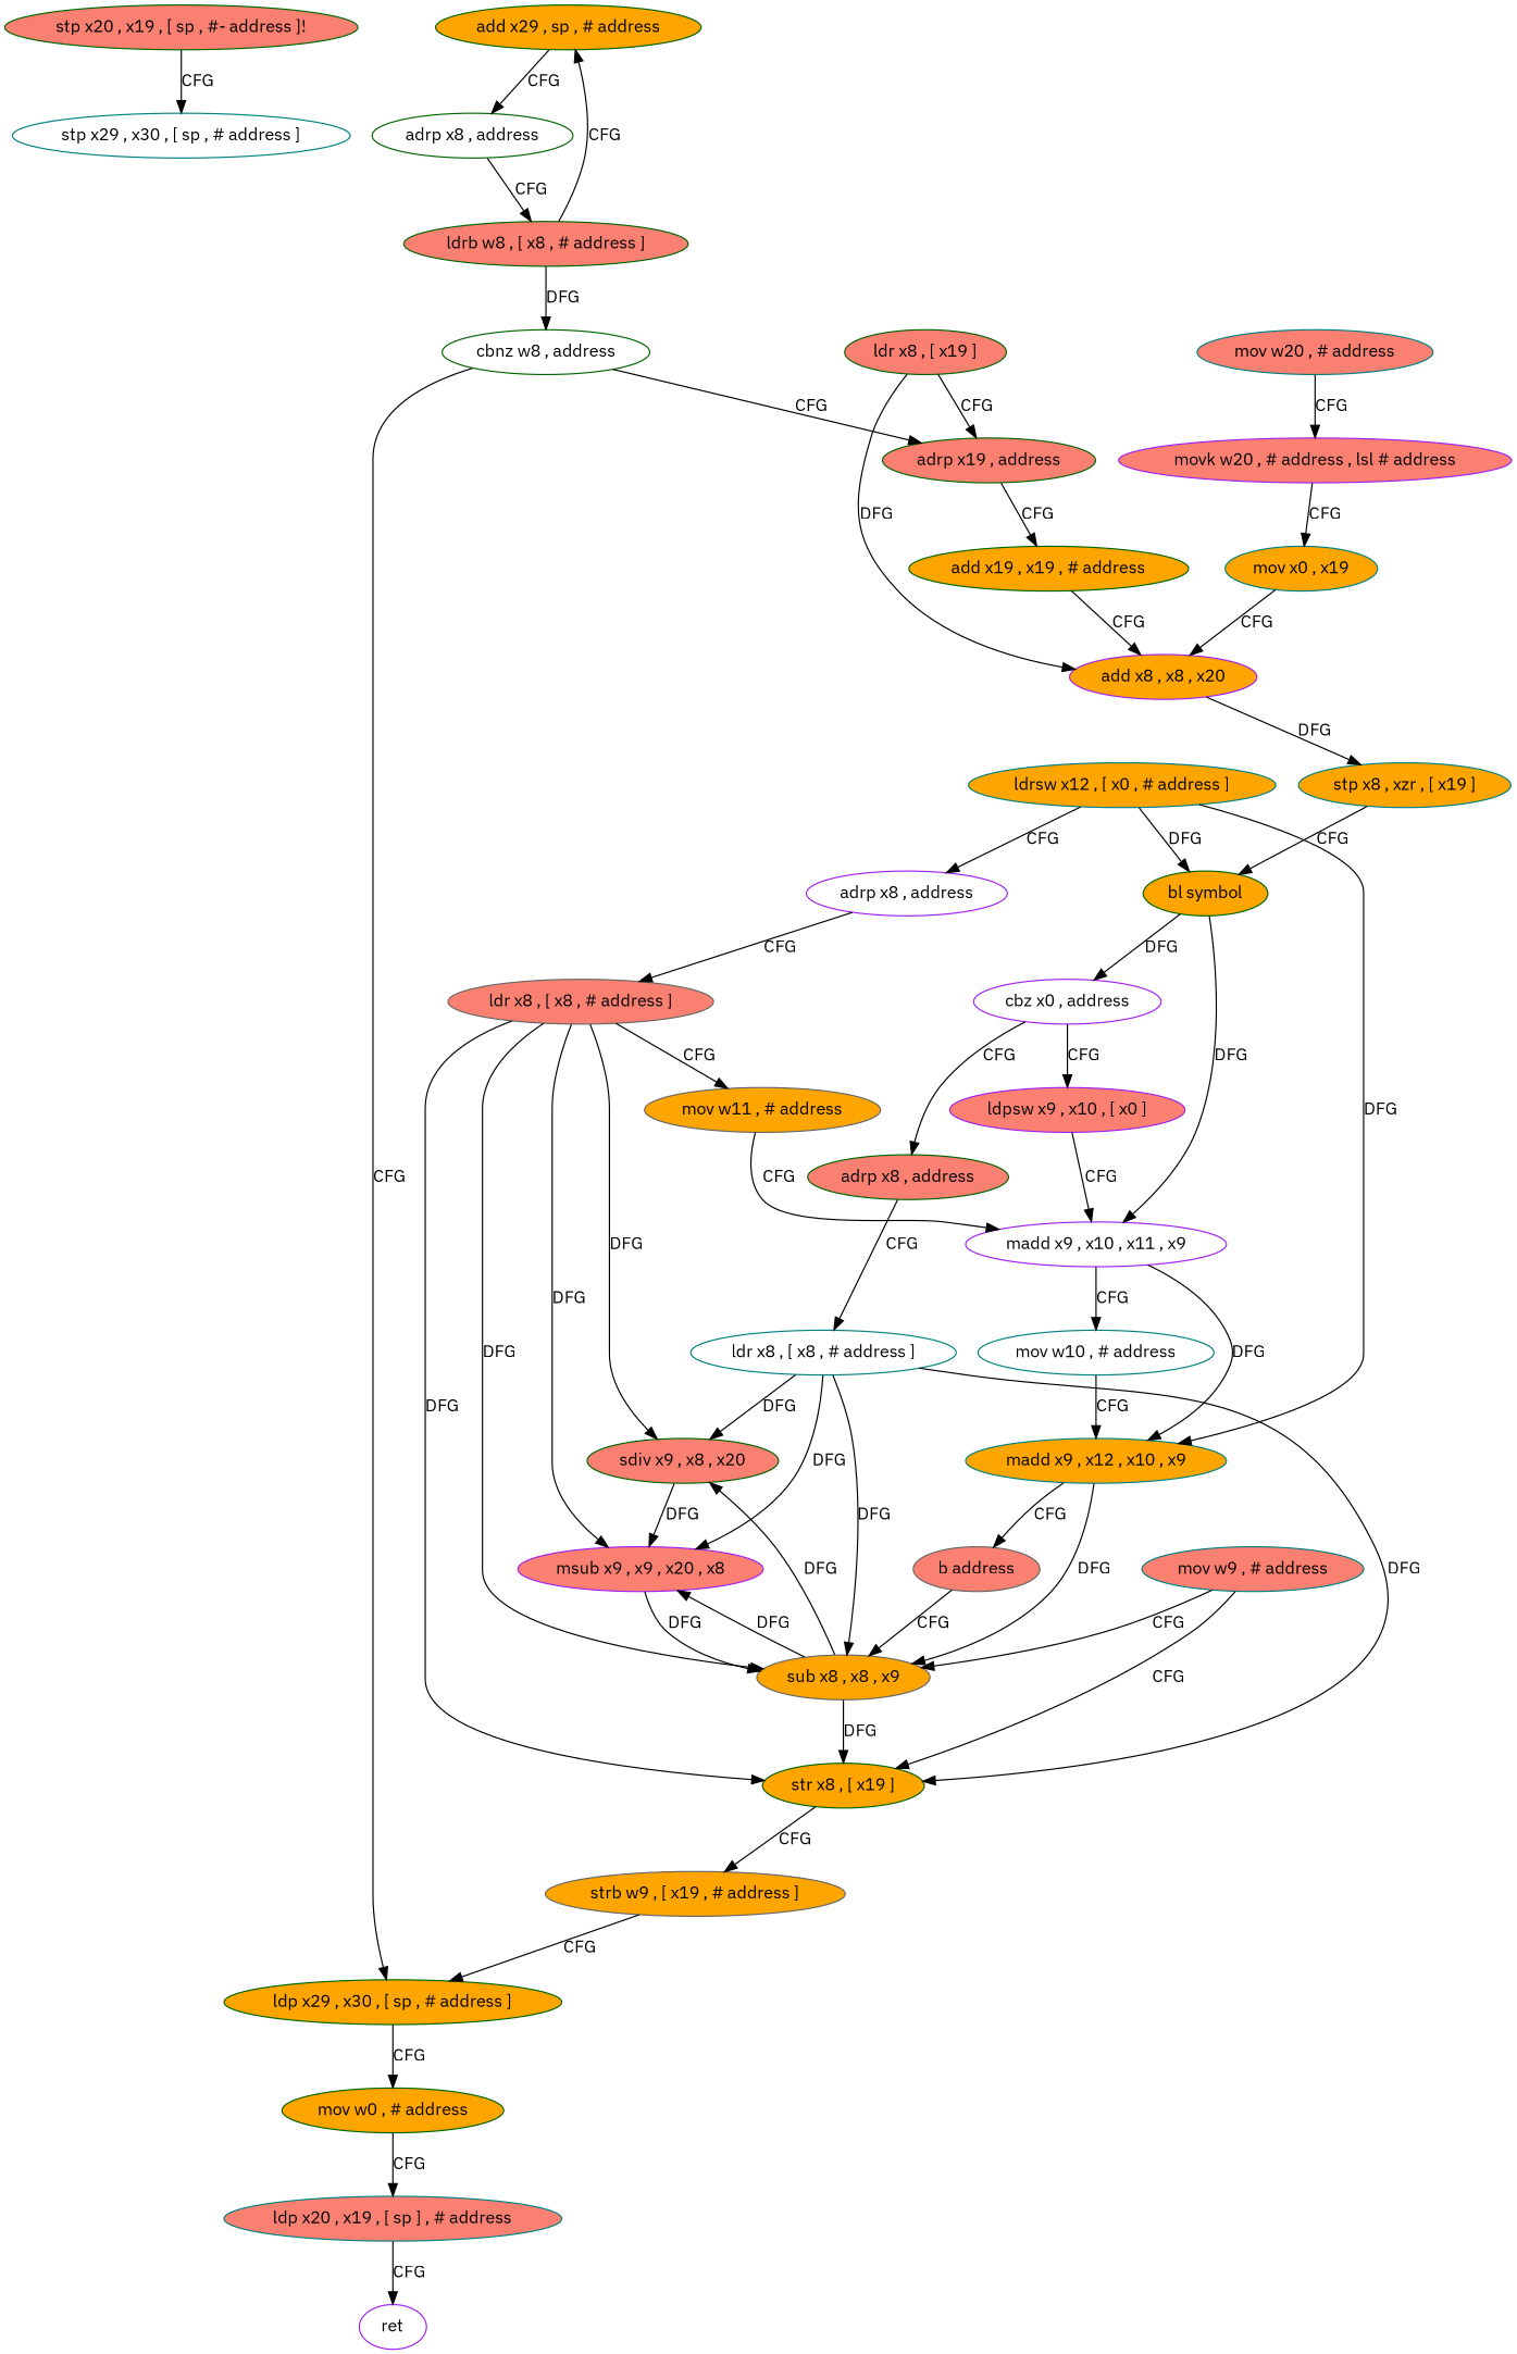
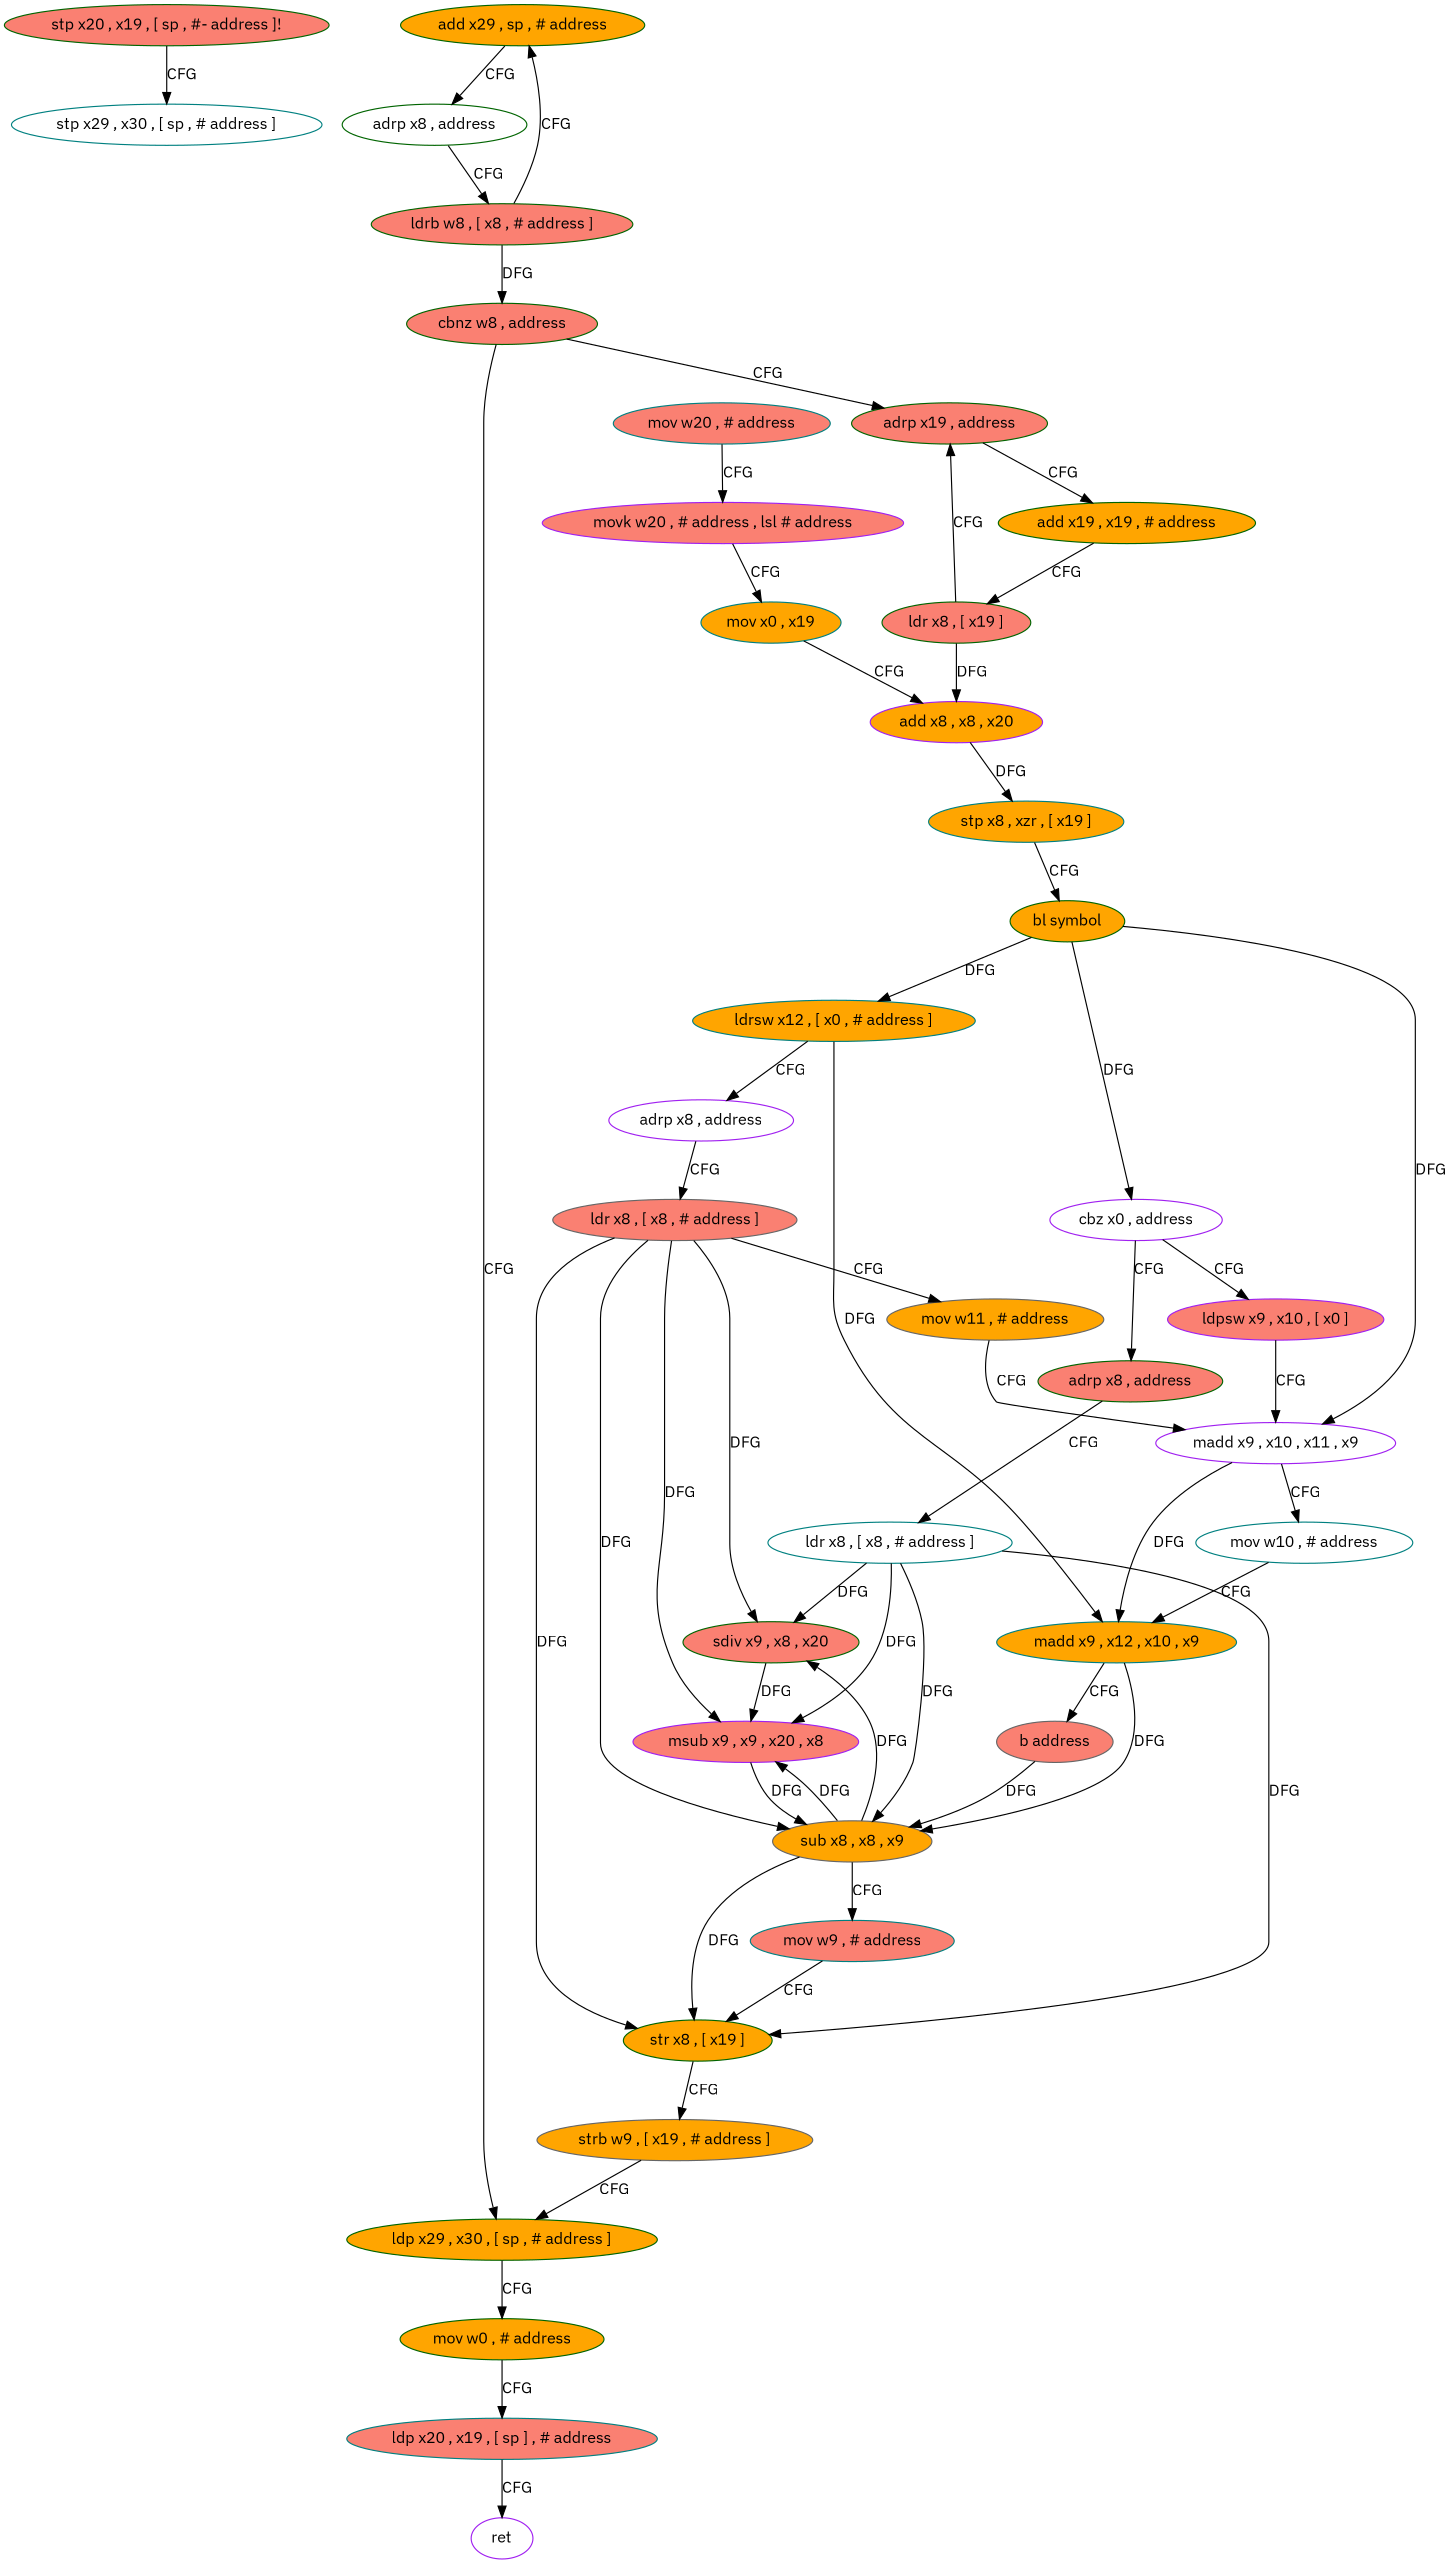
  digraph {
    fontname="IBM Plex Sans"
    node [color=darkgreen fillcolor=salmon fontname="IBM Plex Sans" style=filled]
    edge [fontname="IBM Plex Sans"]
    n1 [label="stp x20 , x19 , [ sp , #- address ]!"]
    n2 [color=teal fillcolor=white label="stp x29 , x30 , [ sp , # address ]"]
    n3 [fillcolor=orange label="add x29 , sp , # address"]
    n4 [fillcolor=white label="adrp x8 , address"]
    n5 [label="ldrb w8 , [ x8 , # address ]"]
-   n6 [fillcolor=white label="cbnz w8 , address"]
+   n6 [label="cbnz w8 , address"]
    n7 [fillcolor=orange label="ldp x29 , x30 , [ sp , # address ]"]
    n8 [label="adrp x19 , address"]
    n9 [fillcolor=orange label="mov w0 , # address"]
    n10 [fillcolor=orange label="add x19 , x19 , # address"]
    n11 [color=teal label="ldp x20 , x19 , [ sp ] , # address"]
    n12 [label="ldr x8 , [ x19 ]"]
    n13 [color=purple fillcolor=white label=ret]
    n14 [color=purple fillcolor=orange label="add x8 , x8 , x20"]
    n15 [color=teal label="mov w20 , # address"]
    n16 [color=purple label="movk w20 , # address , lsl # address"]
    n17 [color=teal fillcolor=orange label="stp x8 , xzr , [ x19 ]"]
    n18 [color=teal fillcolor=orange label="mov x0 , x19"]
    n19 [fillcolor=orange label="bl symbol"]
    n20 [color=purple fillcolor=white label="cbz x0 , address"]
    n21 [color=teal fillcolor=orange label="ldrsw x12 , [ x0 , # address ]"]
    n22 [color=purple fillcolor=white label="madd x9 , x10 , x11 , x9"]
    n23 [label="adrp x8 , address"]
    n24 [color=purple label="ldpsw x9 , x10 , [ x0 ]"]
    n25 [color=purple fillcolor=white label="adrp x8 , address"]
    n26 [color=teal fillcolor=orange label="madd x9 , x12 , x10 , x9"]
    n27 [color=teal fillcolor=white label="mov w10 , # address"]
    n28 [color=teal fillcolor=white label="ldr x8 , [ x8 , # address ]"]
    n29 [label="sdiv x9 , x8 , x20"]
    n30 [color=purple label="msub x9 , x9 , x20 , x8"]
    n31 [color=gray40 fillcolor=orange label="sub x8 , x8 , x9"]
    n32 [fillcolor=orange label="str x8 , [ x19 ]"]
    n33 [color=teal label="mov w9 , # address"]
    n34 [color=gray40 fillcolor=orange label="strb w9 , [ x19 , # address ]"]
    n35 [color=gray40 label="ldr x8 , [ x8 , # address ]"]
    n36 [color=gray40 label="b address"]
    n37 [color=gray40 fillcolor=orange label="mov w11 , # address"]
    n1 -> n2 [label=CFG]
    n3 -> n4 [label=CFG]
    n4 -> n5 [label=CFG]
    n5 -> n3 [label=CFG]
    n5 -> n6 [label=DFG]
    n6 -> n7 [label=CFG]
    n6 -> n8 [label=CFG]
    n7 -> n9 [label=CFG]
    n8 -> n10 [label=CFG]
    n9 -> n11 [label=CFG]
-   n10 -> n14 [label=CFG]
+   n10 -> n12 [label=CFG]
    n11 -> n13 [label=CFG]
    n12 -> n8 [label=CFG]
    n12 -> n14 [label=DFG]
    n14 -> n17 [label=DFG]
    n15 -> n16 [label=CFG]
    n16 -> n18 [label=CFG]
    n17 -> n19 [label=CFG]
    n18 -> n14 [label=CFG]
    n19 -> n20 [label=DFG]
-   n21 -> n19 [label=DFG]
+   n19 -> n21 [label=DFG]
    n19 -> n22 [label=DFG]
    n20 -> n23 [label=CFG]
    n20 -> n24 [label=CFG]
    n21 -> n25 [label=CFG]
    n21 -> n26 [label=DFG]
    n22 -> n26 [label=DFG]
    n22 -> n27 [label=CFG]
    n23 -> n28 [label=CFG]
    n24 -> n22 [label=CFG]
    n25 -> n35 [label=CFG]
    n26 -> n31 [label=DFG]
    n26 -> n36 [label=CFG]
    n27 -> n26 [label=CFG]
    n28 -> n29 [label=DFG]
    n28 -> n30 [label=DFG]
    n28 -> n31 [label=DFG]
    n28 -> n32 [label=DFG]
    n29 -> n30 [label=DFG]
    n30 -> n31 [label=DFG]
    n31 -> n29 [label=DFG]
    n31 -> n30 [label=DFG]
    n31 -> n32 [label=DFG]
-   n33 -> n31 [label=CFG]
+   n31 -> n33 [label=CFG]
    n32 -> n34 [label=CFG]
    n33 -> n32 [label=CFG]
    n34 -> n7 [label=CFG]
    n35 -> n29 [label=DFG]
    n35 -> n30 [label=DFG]
    n35 -> n31 [label=DFG]
    n35 -> n32 [label=DFG]
    n35 -> n37 [label=CFG]
-   n36 -> n31 [label=CFG]
+   n36 -> n31 [label=DFG]
    n37 -> n22 [label=CFG]
  }
